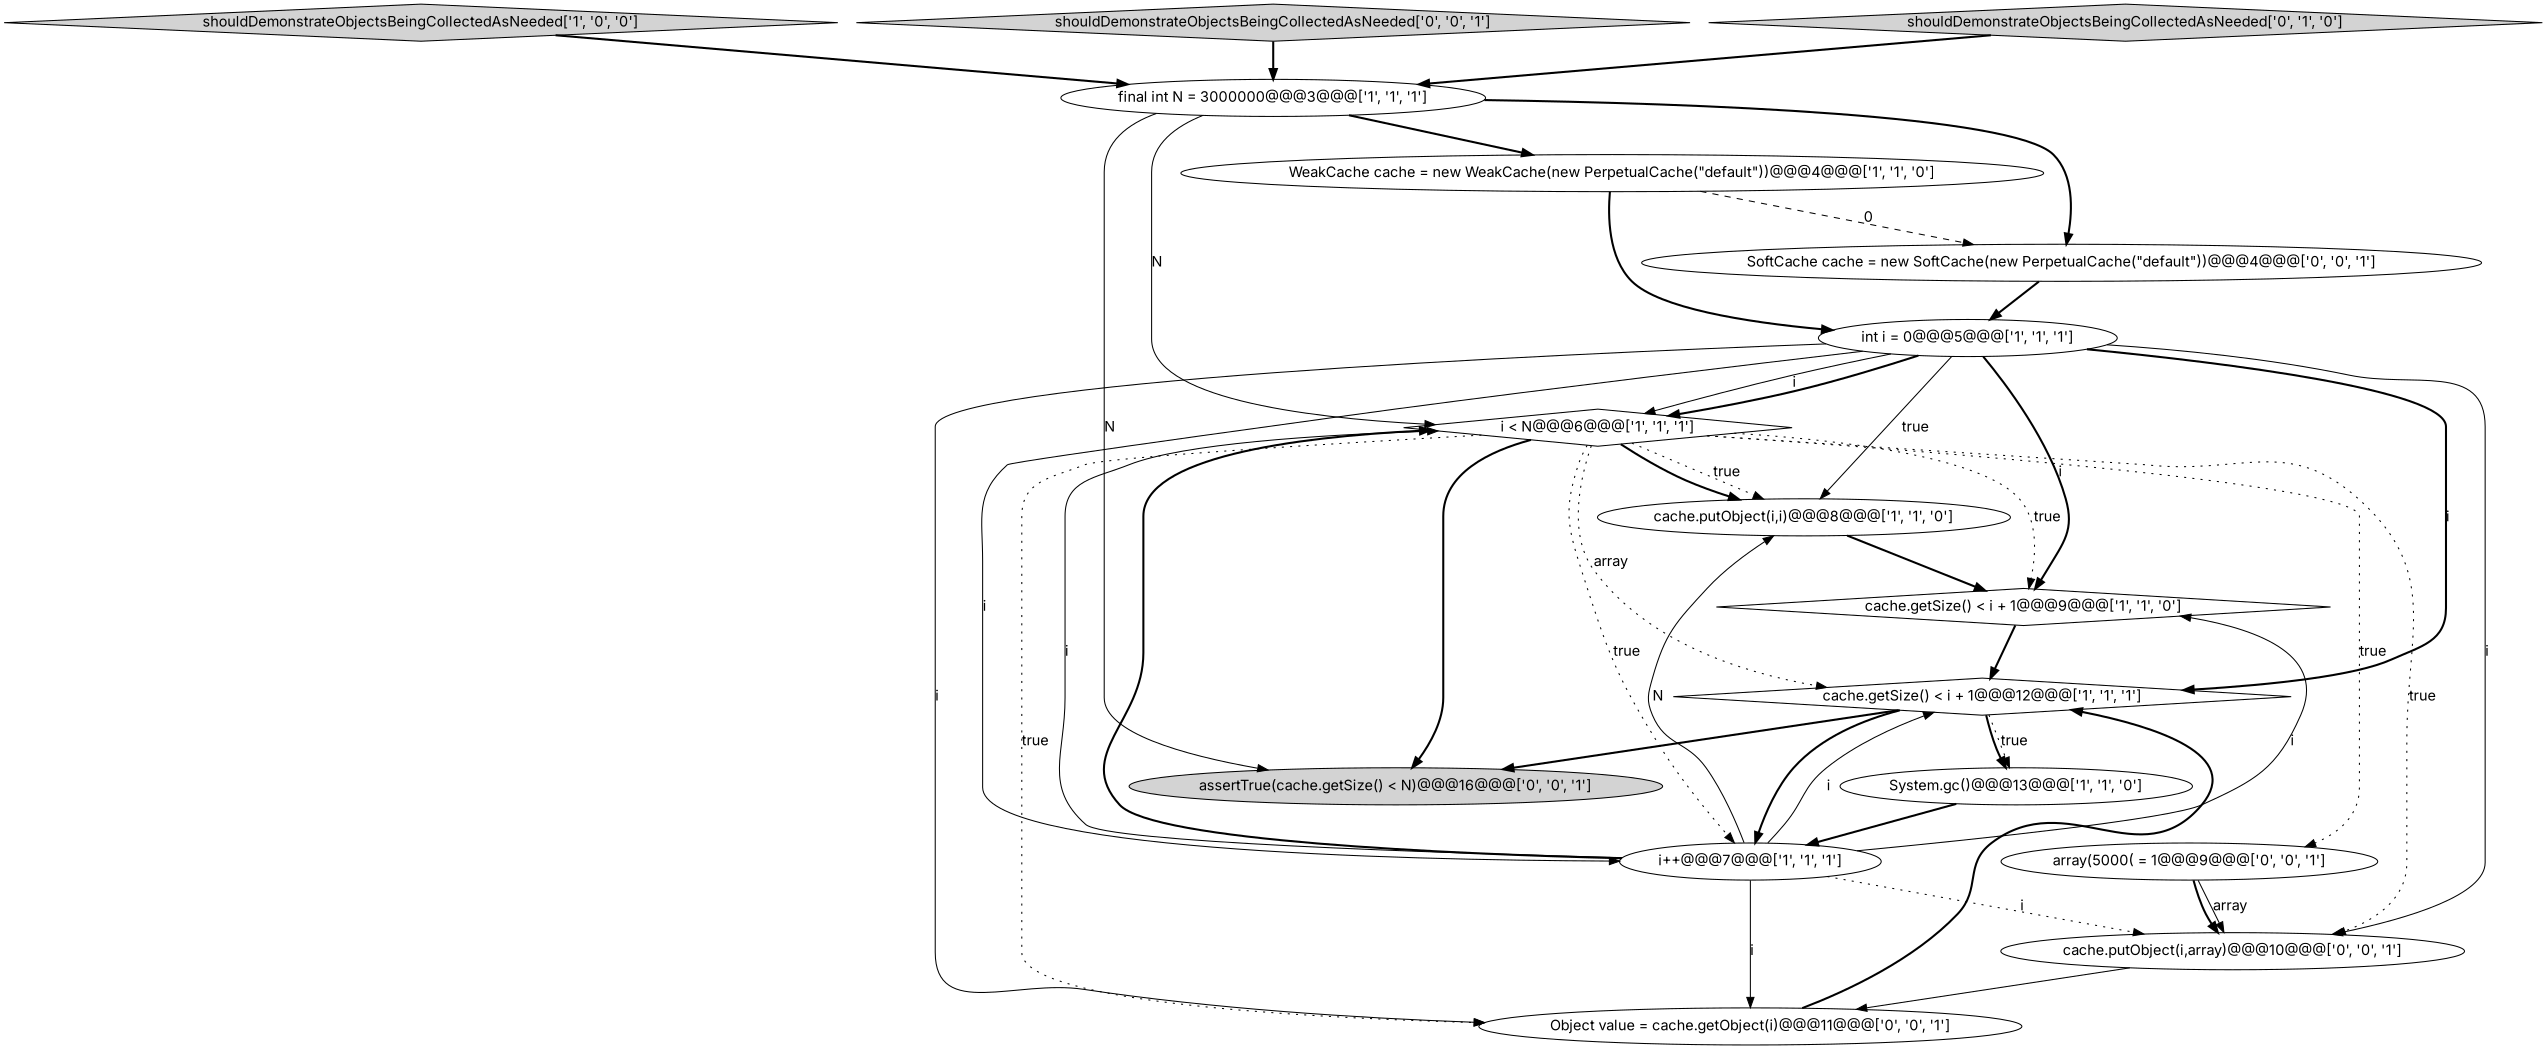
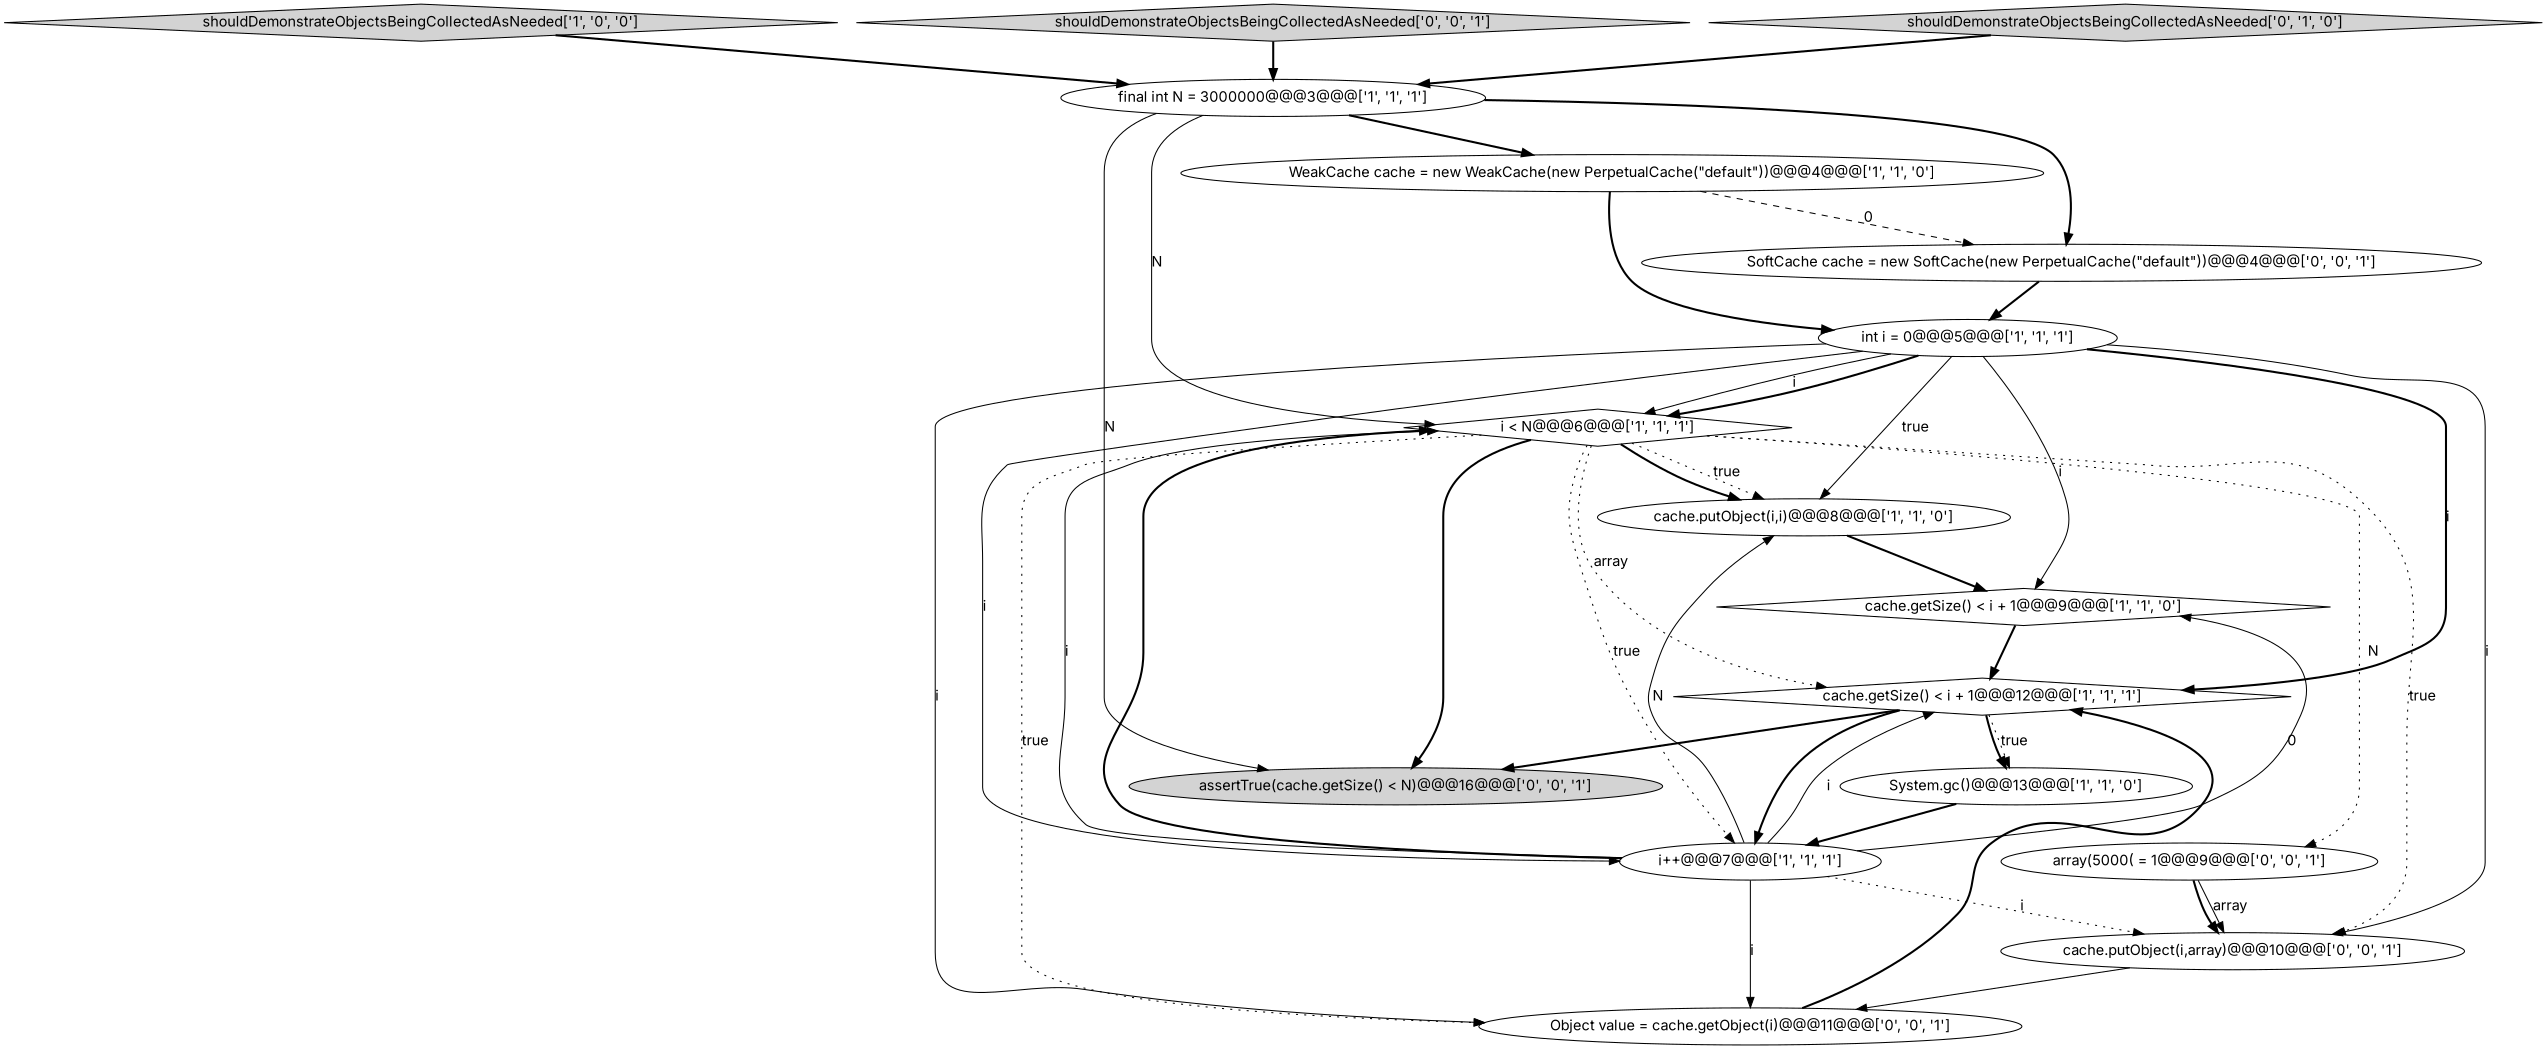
  digraph {
    fontname=Inter
    node [fillcolor=white fontname=Inter shape=ellipse style=filled]
    edge [fontname=Inter style=bold]
    n1 [fillcolor=lightgray label="assertTrue(cache.getSize() < N)@@@16@@@['0', '0', '1']"]
    n2 [label="i < N@@@6@@@['1', '1', '1']" shape=diamond]
    n3 [label="cache.putObject(i,i)@@@8@@@['1', '1', '0']"]
    n4 [label="i++@@@7@@@['1', '1', '1']"]
    n5 [label="cache.putObject(i,array)@@@10@@@['0', '0', '1']"]
    n6 [label="cache.getSize() < i + 1@@@12@@@['1', '1', '1']" shape=diamond]
    n7 [label="array(5000( = 1@@@9@@@['0', '0', '1']"]
    n8 [label="Object value = cache.getObject(i)@@@11@@@['0', '0', '1']"]
    n9 [label="cache.getSize() < i + 1@@@9@@@['1', '1', '0']" shape=diamond]
    n10 [label="System.gc()@@@13@@@['1', '1', '0']"]
    n11 [label="WeakCache cache = new WeakCache(new PerpetualCache(\"default\"))@@@4@@@['1', '1', '0']"]
    n12 [label="int i = 0@@@5@@@['1', '1', '1']"]
    n13 [label="SoftCache cache = new SoftCache(new PerpetualCache(\"default\"))@@@4@@@['0', '0', '1']"]
    n14 [label="final int N = 3000000@@@3@@@['1', '1', '1']"]
    n15 [fillcolor=lightgray label="shouldDemonstrateObjectsBeingCollectedAsNeeded['1', '0', '0']" shape=diamond]
    n16 [fillcolor=lightgray label="shouldDemonstrateObjectsBeingCollectedAsNeeded['0', '0', '1']" shape=diamond]
    n17 [fillcolor=lightgray label="shouldDemonstrateObjectsBeingCollectedAsNeeded['0', '1', '0']" shape=diamond]
    n2 -> n1
    n2 -> n3 [label=true style=dotted]
    n2 -> n3
    n2 -> n4 [label=true style=dotted]
    n2 -> n5 [label=true style=dotted]
    n2 -> n6 [label=array style=dotted]
-   n2 -> n7 [label=true style=dotted]
+   n2 -> n7 [label=N style=dotted]
    n2 -> n8 [label=true style=dotted]
-   n2 -> n9 [label=true style=dotted]
    n3 -> n9
    n4 -> n2 [label=i style=solid]
    n4 -> n2
    n4 -> n3 [label=N style=solid]
    n4 -> n5 [label=i style=dotted]
    n4 -> n6 [label=i style=solid]
    n4 -> n8 [label=i style=solid]
-   n4 -> n9 [label=i style=solid]
+   n4 -> n9 [label=0 style=solid]
    n5 -> n8 [style=solid]
    n6 -> n1
    n6 -> n4
    n6 -> n10
    n6 -> n10 [label=true style=dotted]
    n7 -> n5
    n7 -> n5 [label=array style=solid]
    n8 -> n6
    n9 -> n6
    n10 -> n4
    n11 -> n12
    n11 -> n13 [label=0 style=dashed]
    n12 -> n2 [label=i style=solid]
    n12 -> n2
    n12 -> n3 [label=true style=solid]
    n12 -> n4 [label=i style=solid]
    n12 -> n5 [label=i style=solid]
    n12 -> n6 [label=i]
    n12 -> n8 [label=i style=solid]
-   n12 -> n9 [label=i]
+   n12 -> n9 [label=i style=solid]
    n13 -> n12
    n14 -> n1 [label=N style=solid]
    n14 -> n2 [label=N style=solid]
    n14 -> n11
    n14 -> n13
    n15 -> n14
    n16 -> n14
    n17 -> n14
  }
